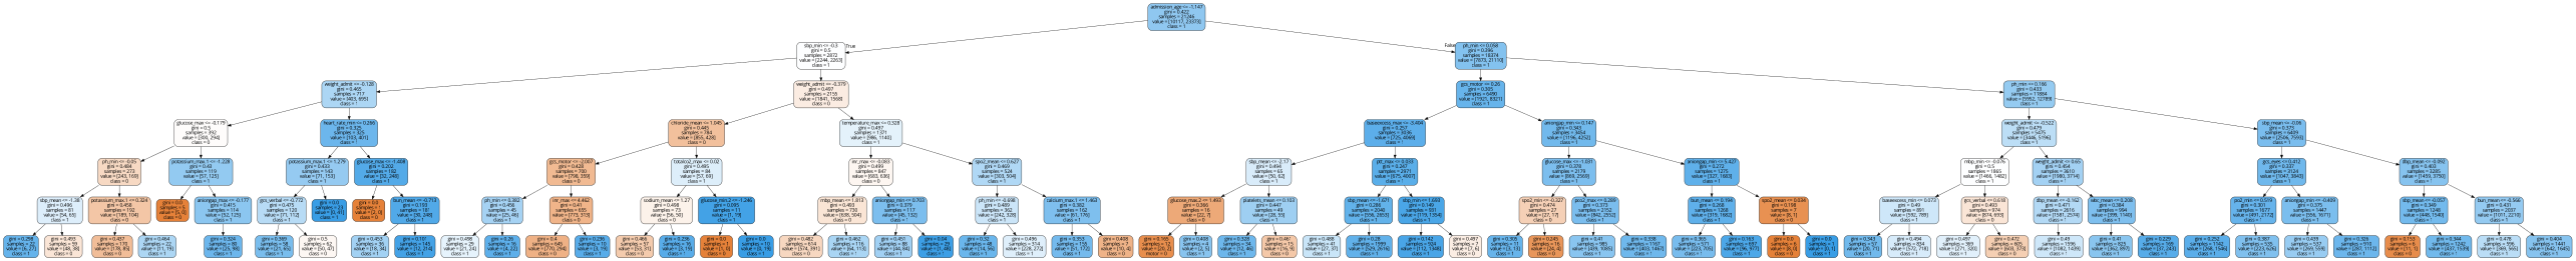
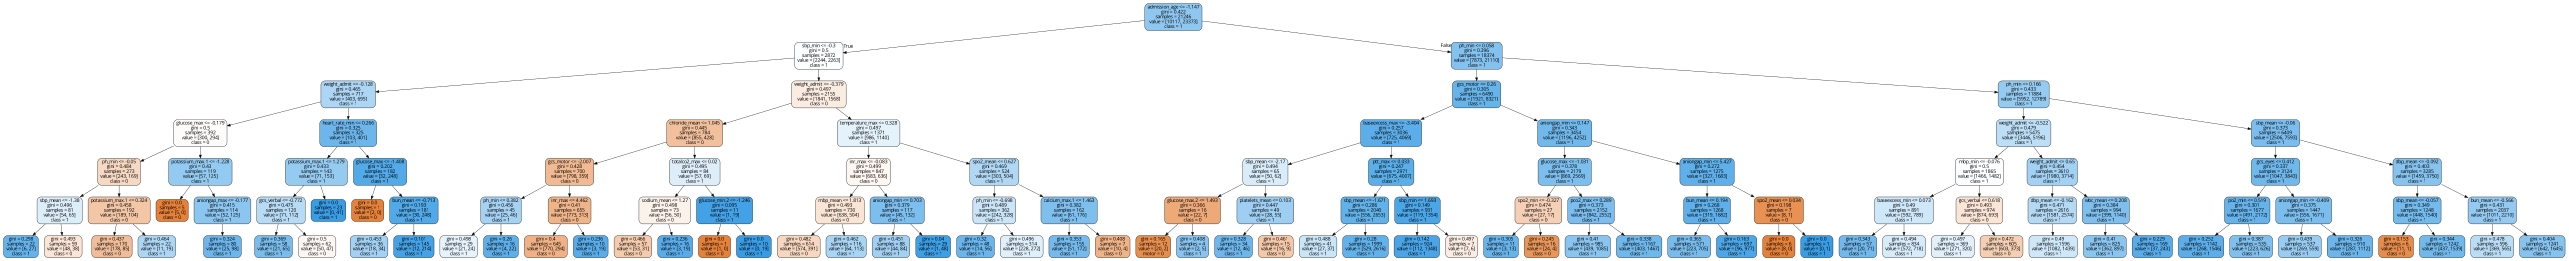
  digraph {
    fontname="Open Sans"
    node [color=black fillcolor="#e58139" fontname="Open Sans" shape=box style="filled, rounded"]
    edge [fontname="Open Sans"]
    n1 [fillcolor="#8fc7f0" label="admission_age <= -1.147\ngini = 0.422\nsamples = 21246\nvalue = [10117, 23373]\nclass = 1"]
    n2 [fillcolor="#fdfeff" label="sbp_min <= -0.3\ngini = 0.5\nsamples = 2872\nvalue = [2244, 2263]\nclass = 1"]
    n3 [fillcolor="#83c2ef" label="ph_min <= 0.058\ngini = 0.396\nsamples = 18374\nvalue = [7873, 21110]\nclass = 1"]
    n4 [fillcolor="#acd6f4" label="weight_admit <= -0.128\ngini = 0.465\nsamples = 717\nvalue = [403, 695]\nclass = 1"]
    n5 [fillcolor="#fbece2" label="weight_admit <= -0.379\ngini = 0.497\nsamples = 2155\nvalue = [1841, 1568]\nclass = 0"]
    n6 [fillcolor="#67b4eb" label="gcs_motor <= 0.26\ngini = 0.305\nsamples = 6490\nvalue = [1921, 8321]\nclass = 1"]
    n7 [fillcolor="#95cbf1" label="ph_min <= 0.166\ngini = 0.433\nsamples = 11884\nvalue = [5952, 12789]\nclass = 1"]
    n8 [fillcolor="#fefcfb" label="glucose_max <= -0.179\ngini = 0.5\nsamples = 392\nvalue = [300, 294]\nclass = 0"]
    n9 [fillcolor="#6cb6ec" label="heart_rate_min <= 0.266\ngini = 0.325\nsamples = 325\nvalue = [103, 401]\nclass = 1"]
    n10 [fillcolor="#f2c09c" label="chloride_mean <= 1.045\ngini = 0.445\nsamples = 784\nvalue = [855, 428]\nclass = 0"]
    n11 [fillcolor="#e4f2fb" label="temperature_max <= 0.328\ngini = 0.497\nsamples = 1371\nvalue = [986, 1140]\nclass = 1"]
    n12 [fillcolor="#f7d9c3" label="ph_min <= -0.05\ngini = 0.484\nsamples = 273\nvalue = [243, 169]\nclass = 0"]
    n13 [fillcolor="#93caf1" label="potassium_max.1 <= -1.228\ngini = 0.43\nsamples = 119\nvalue = [57, 125]\nclass = 1"]
    n14 [fillcolor="#95caf1" label="potassium_max.1 <= 1.279\ngini = 0.433\nsamples = 143\nvalue = [71, 153]\nclass = 1"]
    n15 [fillcolor="#53aae8" label="glucose_max <= -1.408\ngini = 0.202\nsamples = 182\nvalue = [32, 248]\nclass = 1"]
    n16 [fillcolor="#ddeefb" label="sbp_mean <= -1.38\ngini = 0.496\nsamples = 81\nvalue = [54, 65]\nclass = 1"]
    n17 [fillcolor="#f3c6a6" label="potassium_max.1 <= 0.324\ngini = 0.458\nsamples = 192\nvalue = [189, 104]\nclass = 0"]
    n18 [label="gini = 0.0\nsamples = 5\nvalue = [5, 0]\nclass = 0"]
    n19 [fillcolor="#8bc6f0" label="aniongap_max <= -0.177\ngini = 0.415\nsamples = 114\nvalue = [52, 125]\nclass = 1"]
    n20 [fillcolor="#65b3eb" label="gini = 0.298\nsamples = 22\nvalue = [6, 27]\nclass = 1"]
    n21 [fillcolor="#fae5d6" label="gini = 0.493\nsamples = 59\nvalue = [48, 38]\nclass = 0"]
    n22 [fillcolor="#f1bd98" label="gini = 0.437\nsamples = 170\nvalue = [178, 85]\nclass = 0"]
    n23 [fillcolor="#acd6f4" label="gini = 0.464\nsamples = 22\nvalue = [11, 19]\nclass = 1"]
    n24 [fillcolor="#6cb6ec" label="gini = 0.324\nsamples = 80\nvalue = [25, 98]\nclass = 1"]
    n25 [fillcolor="#b7dbf5" label="gcs_verbal <= -0.772\ngini = 0.475\nsamples = 120\nvalue = [71, 112]\nclass = 1"]
    n26 [fillcolor="#399de5" label="gini = 0.0\nsamples = 23\nvalue = [0, 41]\nclass = 1"]
    n27 [label="gini = 0.0\nsamples = 1\nvalue = [2, 0]\nclass = 0"]
    n28 [fillcolor="#51a9e8" label="bun_mean <= -0.713\ngini = 0.193\nsamples = 181\nvalue = [30, 248]\nclass = 1"]
    n29 [fillcolor="#79bded" label="gini = 0.369\nsamples = 58\nvalue = [21, 65]\nclass = 1"]
    n30 [fillcolor="#fdf7f3" label="gini = 0.5\nsamples = 62\nvalue = [50, 47]\nclass = 0"]
    n31 [fillcolor="#a2d1f3" label="gini = 0.453\nsamples = 36\nvalue = [18, 34]\nclass = 1"]
    n32 [fillcolor="#44a2e6" label="gini = 0.101\nsamples = 145\nvalue = [12, 214]\nclass = 1"]
    n33 [fillcolor="#f1ba92" label="gcs_motor <= -2.007\ngini = 0.428\nsamples = 700\nvalue = [798, 359]\nclass = 0"]
    n34 [fillcolor="#ddeefa" label="totalco2_max <= 0.02\ngini = 0.495\nsamples = 84\nvalue = [57, 69]\nclass = 1"]
    n35 [fillcolor="#fdf6f1" label="inr_max <= -0.083\ngini = 0.499\nsamples = 847\nvalue = [683, 636]\nclass = 0"]
    n36 [fillcolor="#b0d8f5" label="spo2_mean <= 0.627\ngini = 0.469\nsamples = 524\nvalue = [303, 504]\nclass = 1"]
    n37 [fillcolor="#a5d2f3" label="ph_min <= 0.382\ngini = 0.456\nsamples = 45\nvalue = [25, 46]\nclass = 1"]
    n38 [fillcolor="#f0b489" label="inr_max <= 4.462\ngini = 0.41\nsamples = 655\nvalue = [773, 313]\nclass = 0"]
    n39 [fillcolor="#fcf2ea" label="sodium_mean <= 1.27\ngini = 0.498\nsamples = 73\nvalue = [56, 50]\nclass = 0"]
    n40 [fillcolor="#43a2e6" label="glucose_min.2 <= -1.246\ngini = 0.095\nsamples = 11\nvalue = [1, 19]\nclass = 1"]
    n41 [fillcolor="#e6f3fc" label="gini = 0.498\nsamples = 29\nvalue = [21, 24]\nclass = 1"]
    n42 [fillcolor="#5dafea" label="gini = 0.26\nsamples = 16\nvalue = [4, 22]\nclass = 1"]
    n43 [fillcolor="#efb185" label="gini = 0.4\nsamples = 645\nvalue = [770, 294]\nclass = 0"]
    n44 [fillcolor="#58ace9" label="gini = 0.236\nsamples = 10\nvalue = [3, 19]\nclass = 1"]
    n45 [fillcolor="#f4cbad" label="gini = 0.466\nsamples = 57\nvalue = [53, 31]\nclass = 0"]
    n46 [fillcolor="#58ace9" label="gini = 0.236\nsamples = 16\nvalue = [3, 19]\nclass = 1"]
    n47 [label="gini = 0.0\nsamples = 1\nvalue = [1, 0]\nclass = 0"]
    n48 [fillcolor="#399de5" label="gini = 0.0\nsamples = 10\nvalue = [0, 19]\nclass = 1"]
    n49 [fillcolor="#fae5d5" label="mbp_mean <= 1.813\ngini = 0.493\nsamples = 730\nvalue = [638, 504]\nclass = 0"]
    n50 [fillcolor="#7cbeee" label="aniongap_min <= 0.703\ngini = 0.379\nsamples = 117\nvalue = [45, 132]\nclass = 1"]
    n51 [fillcolor="#cbe5f8" label="ph_min <= -0.698\ngini = 0.489\nsamples = 362\nvalue = [242, 328]\nclass = 1"]
    n52 [fillcolor="#7ebfee" label="calcium_max.1 <= 1.463\ngini = 0.382\nsamples = 162\nvalue = [61, 176]\nclass = 1"]
    n53 [fillcolor="#f7d7c0" label="gini = 0.482\nsamples = 614\nvalue = [574, 391]\nclass = 0"]
    n54 [fillcolor="#a9d5f4" label="gini = 0.462\nsamples = 116\nvalue = [64, 113]\nclass = 1"]
    n55 [fillcolor="#a1d0f3" label="gini = 0.451\nsamples = 88\nvalue = [44, 84]\nclass = 1"]
    n56 [fillcolor="#3d9fe6" label="gini = 0.04\nsamples = 29\nvalue = [1, 48]\nclass = 1"]
    n57 [fillcolor="#6ab6ec" label="gini = 0.32\nsamples = 48\nvalue = [14, 56]\nclass = 1"]
    n58 [fillcolor="#dfeffb" label="gini = 0.496\nsamples = 314\nvalue = [228, 272]\nclass = 1"]
    n59 [fillcolor="#74baed" label="gini = 0.353\nsamples = 155\nvalue = [51, 172]\nclass = 1"]
    n60 [fillcolor="#efb388" label="gini = 0.408\nsamples = 7\nvalue = [10, 4]\nclass = 0"]
    n61 [fillcolor="#5caeea" label="baseexcess_max <= -3.404\ngini = 0.257\nsamples = 3036\nvalue = [725, 4069]\nclass = 1"]
    n62 [fillcolor="#71b9ec" label="aniongap_min <= 0.147\ngini = 0.343\nsamples = 3454\nvalue = [1196, 4252]\nclass = 1"]
    n63 [fillcolor="#bcdef6" label="weight_admit <= -0.522\ngini = 0.479\nsamples = 5475\nvalue = [3446, 5196]\nclass = 1"]
    n64 [fillcolor="#7abdee" label="sbp_mean <= -0.06\ngini = 0.373\nsamples = 6409\nvalue = [2506, 7593]\nclass = 1"]
    n65 [fillcolor="#d9ecfa" label="sbp_mean <= -2.17\ngini = 0.494\nsamples = 65\nvalue = [50, 62]\nclass = 1"]
    n66 [fillcolor="#5aaee9" label="ptt_max <= 0.033\ngini = 0.247\nsamples = 2971\nvalue = [675, 4007]\nclass = 1"]
    n67 [fillcolor="#7cbeee" label="glucose_max <= -1.031\ngini = 0.378\nsamples = 2179\nvalue = [869, 2569]\nclass = 1"]
    n68 [fillcolor="#5fb0ea" label="aniongap_min <= 5.427\ngini = 0.272\nsamples = 1275\nvalue = [327, 1683]\nclass = 1"]
    n69 [fillcolor="#eda978" label="glucose_max.2 <= 1.493\ngini = 0.366\nsamples = 16\nvalue = [22, 7]\nclass = 0"]
    n70 [fillcolor="#9ecff2" label="platelets_mean <= 0.103\ngini = 0.447\nsamples = 49\nvalue = [28, 55]\nclass = 1"]
    n71 [fillcolor="#62b2ea" label="sbp_mean <= -1.671\ngini = 0.286\nsamples = 2040\nvalue = [556, 2653]\nclass = 1"]
    n72 [fillcolor="#4aa6e7" label="sbp_min <= 1.693\ngini = 0.149\nsamples = 931\nvalue = [119, 1354]\nclass = 1"]
    n73 [fillcolor="#e88e4d" label="gini = 0.165\nsamples = 12\nvalue = [20, 2]\nmotor = 0"]
    n74 [fillcolor="#88c4ef" label="gini = 0.408\nsamples = 4\nvalue = [2, 5]\nclass = 1"]
    n75 [fillcolor="#6db7ec" label="gini = 0.328\nsamples = 34\nvalue = [12, 46]\nclass = 1"]
    n76 [fillcolor="#f4c8a8" label="gini = 0.461\nsamples = 15\nvalue = [16, 9]\nclass = 0"]
    n77 [fillcolor="#c9e5f8" label="gini = 0.488\nsamples = 41\nvalue = [27, 37]\nclass = 1"]
    n78 [fillcolor="#61b1ea" label="gini = 0.28\nsamples = 1999\nvalue = [529, 2616]\nclass = 1"]
    n79 [fillcolor="#49a5e7" label="gini = 0.142\nsamples = 924\nvalue = [112, 1348]\nclass = 1"]
    n80 [fillcolor="#fbede3" label="gini = 0.497\nsamples = 7\nvalue = [7, 6]\nclass = 0"]
    n81 [fillcolor="#f5d0b6" label="spo2_min <= -0.327\ngini = 0.474\nsamples = 27\nvalue = [27, 17]\nclass = 0"]
    n82 [fillcolor="#7abdee" label="pco2_max <= 0.289\ngini = 0.373\nsamples = 2152\nvalue = [842, 2552]\nclass = 1"]
    n83 [fillcolor="#5fb0ea" label="bun_mean <= 0.194\ngini = 0.268\nsamples = 1268\nvalue = [319, 1682]\nclass = 1"]
    n84 [fillcolor="#e89152" label="spo2_mean <= 0.034\ngini = 0.198\nsamples = 7\nvalue = [8, 1]\nclass = 0"]
    n85 [fillcolor="#67b4eb" label="gini = 0.305\nsamples = 11\nvalue = [3, 13]\nclass = 1"]
    n86 [fillcolor="#e9965a" label="gini = 0.245\nsamples = 16\nvalue = [24, 4]\nclass = 0"]
    n87 [fillcolor="#89c5f0" label="gini = 0.41\nsamples = 985\nvalue = [439, 1085]\nclass = 1"]
    n88 [fillcolor="#6fb8ec" label="gini = 0.338\nsamples = 1167\nvalue = [403, 1467]\nclass = 1"]
    n89 [fillcolor="#78bced" label="gini = 0.365\nsamples = 571\nvalue = [223, 705]\nclass = 1"]
    n90 [fillcolor="#4ca7e8" label="gini = 0.163\nsamples = 697\nvalue = [96, 977]\nclass = 1"]
    n91 [label="gini = 0.0\nsamples = 6\nvalue = [8, 0]\nclass = 0"]
    n92 [fillcolor="#399de5" label="gini = 0.0\nsamples = 1\nvalue = [0, 1]\nclass = 1"]
    n93 [fillcolor="#fdfeff" label="mbp_min <= -0.076\ngini = 0.5\nsamples = 1865\nvalue = [1466, 1482]\nclass = 1"]
    n94 [fillcolor="#a3d1f3" label="weight_admit <= 0.65\ngini = 0.454\nsamples = 3610\nvalue = [1980, 3714]\nclass = 1"]
    n95 [fillcolor="#6fb8ec" label="gcs_eyes <= 0.412\ngini = 0.337\nsamples = 3124\nvalue = [1047, 3843]\nclass = 1"]
    n96 [fillcolor="#86c3ef" label="dbp_mean <= -0.092\ngini = 0.403\nsamples = 3285\nvalue = [1459, 3750]\nclass = 1"]
    n97 [fillcolor="#cee7f9" label="baseexcess_min <= 0.073\ngini = 0.49\nsamples = 891\nvalue = [592, 789]\nclass = 1"]
    n98 [fillcolor="#fae5d6" label="gcs_verbal <= 0.618\ngini = 0.493\nsamples = 974\nvalue = [874, 693]\nclass = 0"]
    n99 [fillcolor="#b3d9f5" label="dbp_mean <= -0.162\ngini = 0.471\nsamples = 2616\nvalue = [1581, 2574]\nclass = 1"]
    n100 [fillcolor="#7ebfee" label="wbc_mean <= 0.208\ngini = 0.384\nsamples = 994\nvalue = [399, 1140]\nclass = 1"]
    n101 [fillcolor="#71b9ec" label="gini = 0.343\nsamples = 57\nvalue = [20, 71]\nclass = 1"]
    n102 [fillcolor="#d7ebfa" label="gini = 0.494\nsamples = 834\nvalue = [572, 718]\nclass = 1"]
    n103 [fillcolor="#e1f0fb" label="gini = 0.497\nsamples = 369\nvalue = [271, 320]\nclass = 1"]
    n104 [fillcolor="#f5cfb3" label="gini = 0.472\nsamples = 605\nvalue = [603, 373]\nclass = 0"]
    n105 [fillcolor="#cee7f9" label="gini = 0.49\nsamples = 1596\nvalue = [1082, 1439]\nclass = 1"]
    n106 [fillcolor="#89c5ef" label="gini = 0.41\nsamples = 825\nvalue = [362, 897]\nclass = 1"]
    n107 [fillcolor="#57ace9" label="gini = 0.229\nsamples = 169\nvalue = [37, 243]\nclass = 1"]
    n108 [fillcolor="#66b3eb" label="po2_min <= 0.519\ngini = 0.301\nsamples = 1677\nvalue = [491, 2172]\nclass = 1"]
    n109 [fillcolor="#7bbeee" label="aniongap_min <= -0.409\ngini = 0.375\nsamples = 1447\nvalue = [556, 1671]\nclass = 1"]
    n110 [fillcolor="#73baed" label="sbp_mean <= -0.057\ngini = 0.349\nsamples = 1248\nvalue = [448, 1540]\nclass = 1"]
    n111 [fillcolor="#94caf1" label="bun_mean <= -0.566\ngini = 0.431\nsamples = 2037\nvalue = [1011, 2210]\nclass = 1"]
    n112 [fillcolor="#5baeea" label="gini = 0.252\nsamples = 1142\nvalue = [268, 1546]\nclass = 1"]
    n113 [fillcolor="#80c0ee" label="gini = 0.387\nsamples = 535\nvalue = [223, 626]\nclass = 1"]
    n114 [fillcolor="#98ccf2" label="gini = 0.439\nsamples = 537\nvalue = [269, 559]\nclass = 1"]
    n115 [fillcolor="#6cb6ec" label="gini = 0.326\nsamples = 910\nvalue = [287, 1112]\nclass = 1"]
    n116 [fillcolor="#e78c4b" label="gini = 0.153\nsamples = 6\nvalue = [11, 1]\nclass = 0"]
    n117 [fillcolor="#71b9ec" label="gini = 0.344\nsamples = 1242\nvalue = [437, 1539]\nclass = 1"]
    n118 [fillcolor="#baddf6" label="gini = 0.478\nsamples = 596\nvalue = [369, 565]\nclass = 1"]
-   n119 [fillcolor="#86c3ef" label="gini = 0.404\nsamples = 1441\nvalue = [642, 1645]\nclass = 1"]
+   n119 [fillcolor="#86c3ef" label="gini = 0.404\nsamples = 1241\nvalue = [642, 1645]\nclass = 1"]
    n1 -> n2 [headlabel=True labelangle=45 labeldistance=2.5]
    n1 -> n3 [headlabel=False labelangle=-45 labeldistance=2.5]
    n2 -> n4
    n2 -> n5
    n3 -> n6
    n3 -> n7
    n4 -> n8
    n4 -> n9
    n5 -> n10
    n5 -> n11
    n6 -> n61
    n6 -> n62
    n7 -> n63
    n7 -> n64
    n8 -> n12
    n8 -> n13
    n9 -> n14
    n9 -> n15
    n10 -> n33
    n10 -> n34
    n11 -> n35
    n11 -> n36
    n12 -> n16
    n12 -> n17
    n13 -> n18
    n13 -> n19
    n14 -> n25
    n14 -> n26
    n15 -> n27
    n15 -> n28
    n16 -> n20
    n16 -> n21
    n17 -> n22
    n17 -> n23
    n19 -> n24
    n25 -> n29
    n25 -> n30
    n28 -> n31
    n28 -> n32
    n33 -> n37
    n33 -> n38
    n34 -> n39
    n34 -> n40
    n35 -> n49
    n35 -> n50
    n36 -> n51
    n36 -> n52
    n37 -> n41
    n37 -> n42
    n38 -> n43
    n38 -> n44
    n39 -> n45
    n39 -> n46
    n40 -> n47
    n40 -> n48
    n49 -> n53
    n49 -> n54
    n50 -> n55
    n50 -> n56
    n51 -> n57
    n51 -> n58
    n52 -> n59
    n52 -> n60
    n61 -> n65
    n61 -> n66
    n62 -> n67
    n62 -> n68
    n63 -> n93
    n63 -> n94
    n64 -> n95
    n64 -> n96
    n65 -> n69
    n65 -> n70
    n66 -> n71
    n66 -> n72
    n67 -> n81
    n67 -> n82
    n68 -> n83
    n68 -> n84
    n69 -> n73
    n69 -> n74
    n70 -> n75
    n70 -> n76
    n71 -> n77
    n71 -> n78
    n72 -> n79
    n72 -> n80
    n81 -> n85
    n81 -> n86
    n82 -> n87
    n82 -> n88
    n83 -> n89
    n83 -> n90
    n84 -> n91
    n84 -> n92
    n93 -> n97
    n93 -> n98
    n94 -> n99
    n94 -> n100
    n95 -> n108
    n95 -> n109
    n96 -> n110
    n96 -> n111
    n97 -> n101
    n97 -> n102
    n98 -> n103
    n98 -> n104
    n99 -> n105
    n100 -> n106
    n100 -> n107
    n108 -> n112
    n108 -> n113
    n109 -> n114
    n109 -> n115
    n110 -> n116
    n110 -> n117
    n111 -> n118
    n111 -> n119
  }
